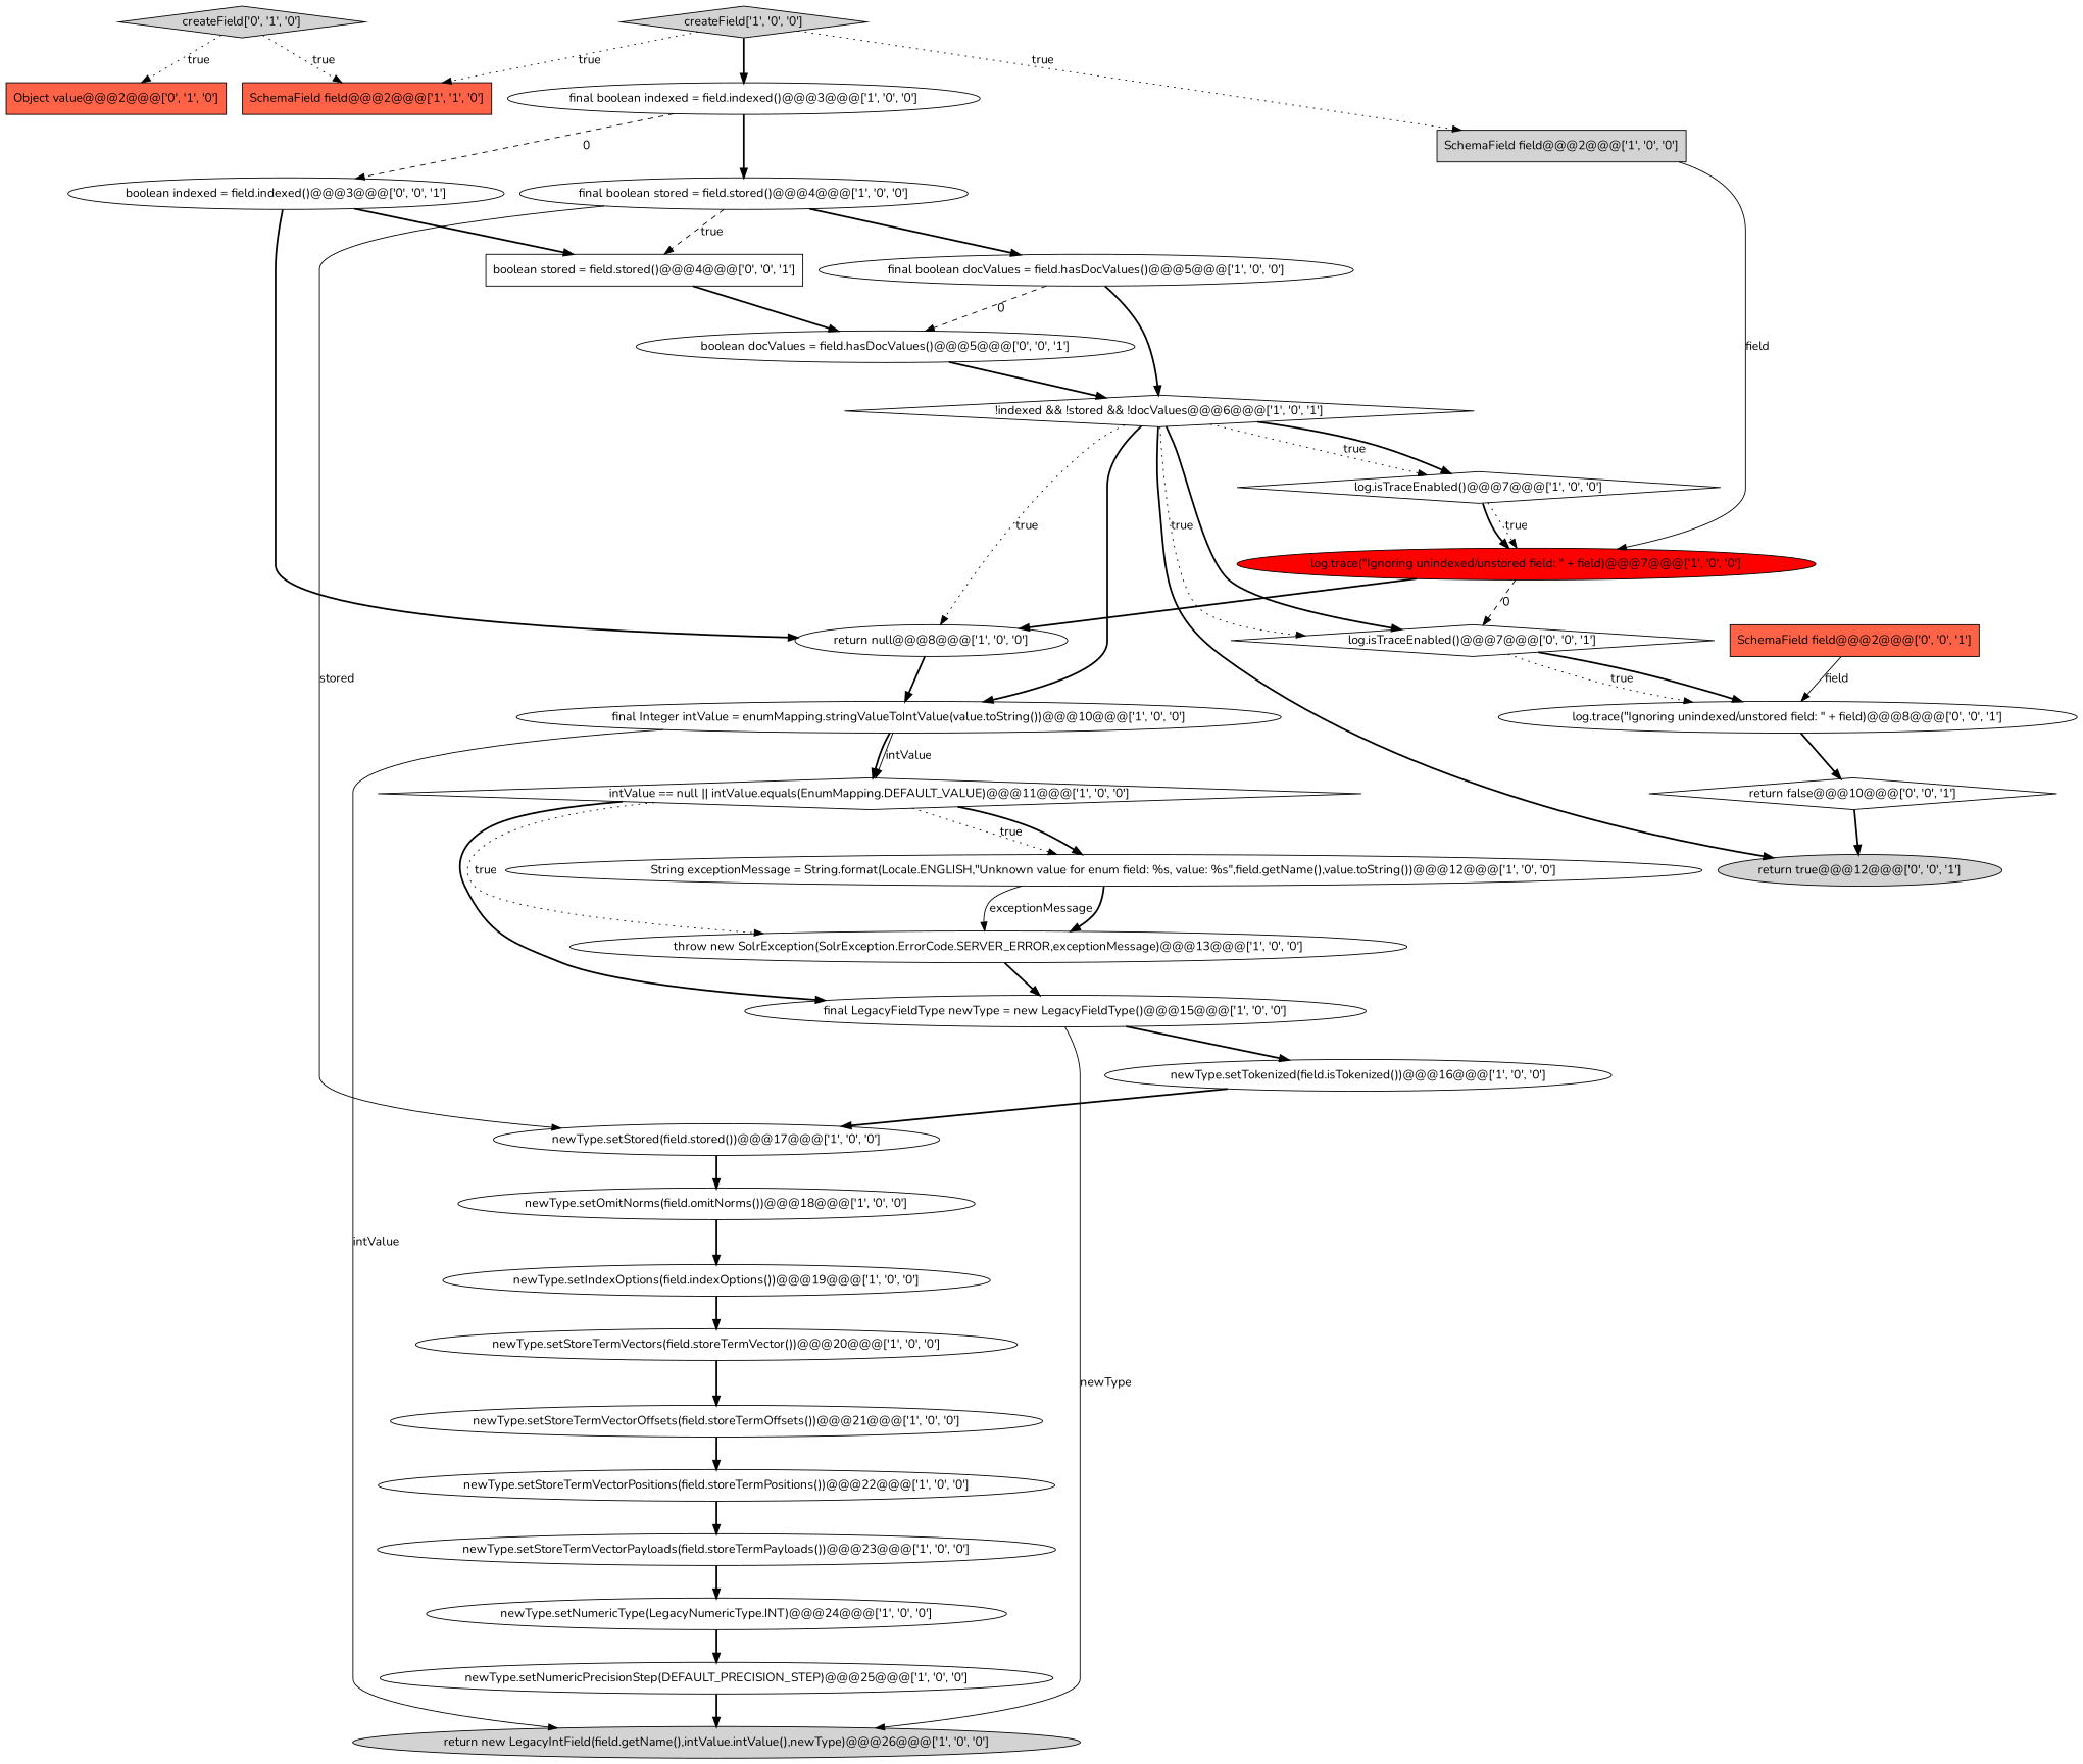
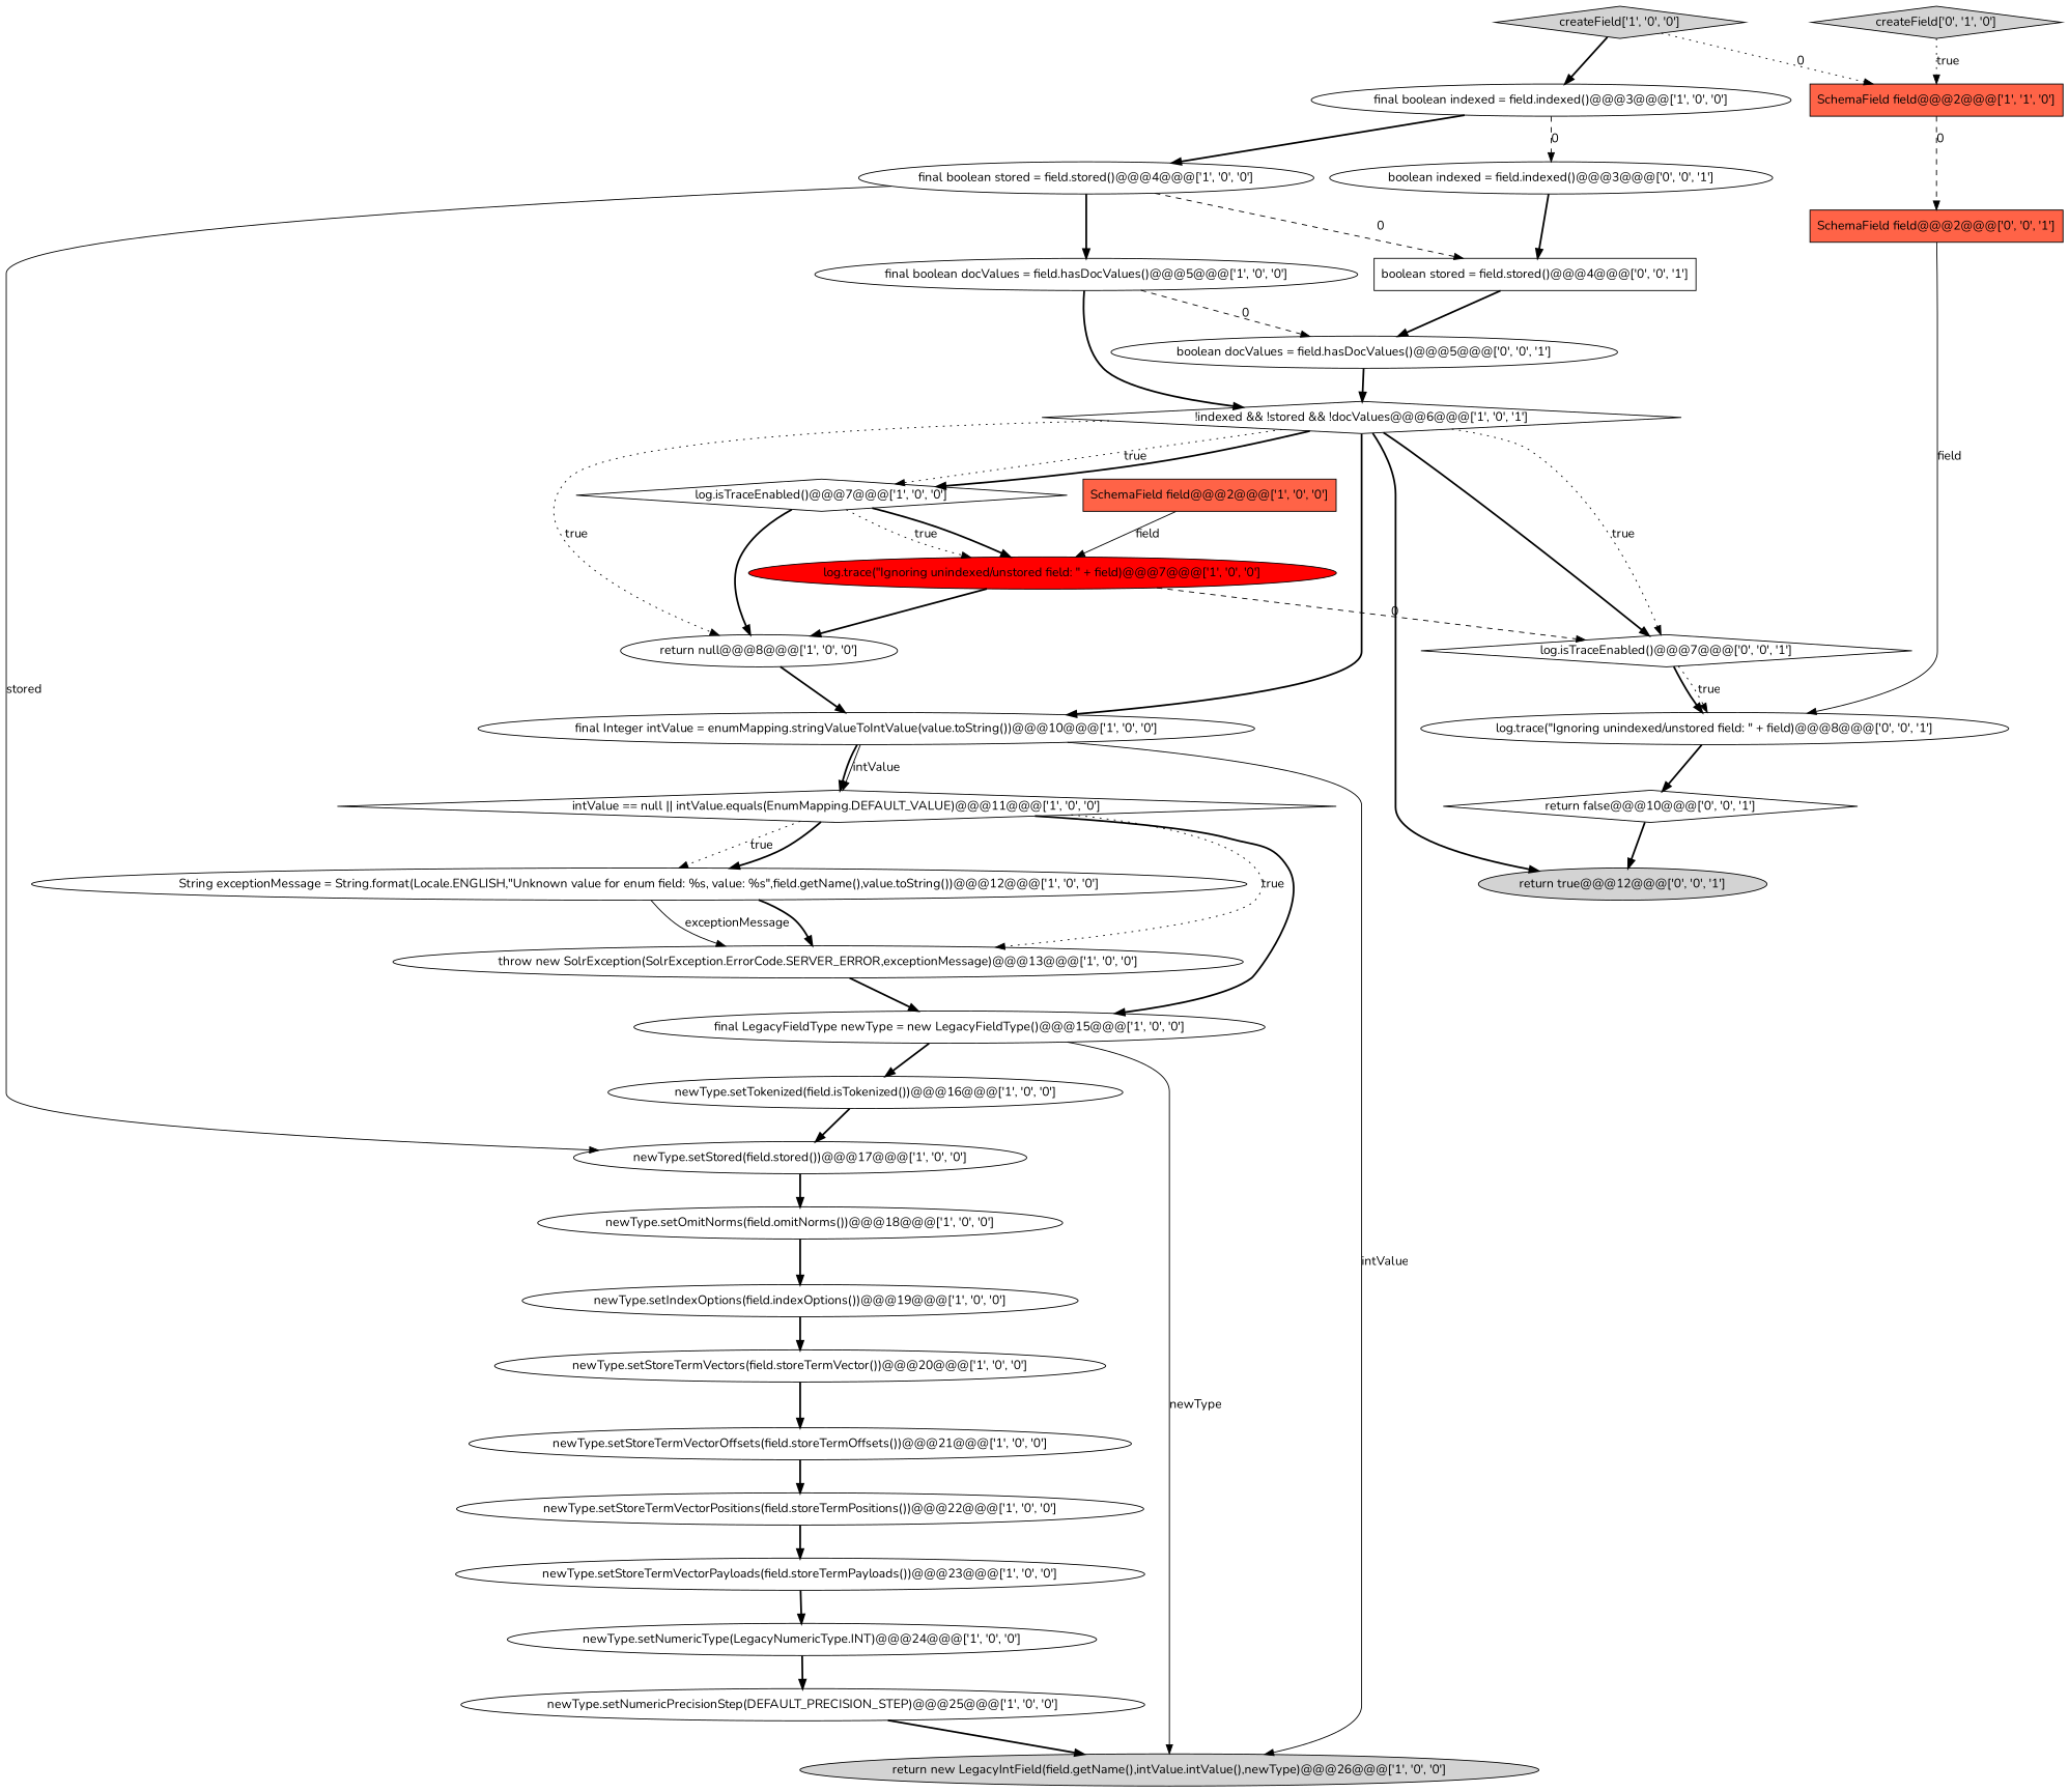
  digraph {
    fontname=Nunito
    node [fillcolor=white fontname=Nunito shape=ellipse style=filled]
    edge [fontname=Nunito style=bold]
-   n1 [fillcolor=tomato label="Object value@@@2@@@['0', '1', '0']" shape=box]
-   n2 [fillcolor=lightgray label="SchemaField field@@@2@@@['1', '0', '0']" shape=box]
+   n2 [fillcolor=tomato label="SchemaField field@@@2@@@['1', '0', '0']" shape=box]
    n3 [fillcolor=red label="log.trace(\"Ignoring unindexed/unstored field: \" + field)@@@7@@@['1', '0', '0']"]
    n4 [label="return null@@@8@@@['1', '0', '0']"]
    n5 [label="log.isTraceEnabled()@@@7@@@['0', '0', '1']" shape=diamond]
    n6 [label="!indexed && !stored && !docValues@@@6@@@['1', '0', '1']" shape=diamond]
    n7 [fillcolor=lightgray label="return true@@@12@@@['0', '0', '1']"]
    n8 [label="final Integer intValue = enumMapping.stringValueToIntValue(value.toString())@@@10@@@['1', '0', '0']"]
    n9 [label="log.isTraceEnabled()@@@7@@@['1', '0', '0']" shape=diamond]
    n10 [label="return false@@@10@@@['0', '0', '1']" shape=diamond]
    n11 [fillcolor=lightgray label="return new LegacyIntField(field.getName(),intValue.intValue(),newType)@@@26@@@['1', '0', '0']"]
    n12 [label="intValue == null || intValue.equals(EnumMapping.DEFAULT_VALUE)@@@11@@@['1', '0', '0']" shape=diamond]
    n13 [label="log.trace(\"Ignoring unindexed/unstored field: \" + field)@@@8@@@['0', '0', '1']"]
    n14 [label="newType.setStoreTermVectorOffsets(field.storeTermOffsets())@@@21@@@['1', '0', '0']"]
    n15 [label="newType.setStoreTermVectorPositions(field.storeTermPositions())@@@22@@@['1', '0', '0']"]
    n16 [label="newType.setStoreTermVectorPayloads(field.storeTermPayloads())@@@23@@@['1', '0', '0']"]
    n17 [label="boolean docValues = field.hasDocValues()@@@5@@@['0', '0', '1']"]
    n18 [label="newType.setTokenized(field.isTokenized())@@@16@@@['1', '0', '0']"]
    n19 [label="newType.setStored(field.stored())@@@17@@@['1', '0', '0']"]
    n20 [label="newType.setOmitNorms(field.omitNorms())@@@18@@@['1', '0', '0']"]
    n21 [label="String exceptionMessage = String.format(Locale.ENGLISH,\"Unknown value for enum field: %s, value: %s\",field.getName(),value.toString())@@@12@@@['1', '0', '0']"]
    n22 [label="throw new SolrException(SolrException.ErrorCode.SERVER_ERROR,exceptionMessage)@@@13@@@['1', '0', '0']"]
    n23 [label="final LegacyFieldType newType = new LegacyFieldType()@@@15@@@['1', '0', '0']"]
    n24 [fillcolor=tomato label="SchemaField field@@@2@@@['0', '0', '1']" shape=box]
    n25 [label="boolean indexed = field.indexed()@@@3@@@['0', '0', '1']"]
    n26 [label="boolean stored = field.stored()@@@4@@@['0', '0', '1']" shape=box]
    n27 [label="final boolean docValues = field.hasDocValues()@@@5@@@['1', '0', '0']"]
    n28 [label="newType.setNumericType(LegacyNumericType.INT)@@@24@@@['1', '0', '0']"]
    n29 [label="newType.setNumericPrecisionStep(DEFAULT_PRECISION_STEP)@@@25@@@['1', '0', '0']"]
    n30 [label="newType.setStoreTermVectors(field.storeTermVector())@@@20@@@['1', '0', '0']"]
    n31 [label="newType.setIndexOptions(field.indexOptions())@@@19@@@['1', '0', '0']"]
    n32 [label="final boolean indexed = field.indexed()@@@3@@@['1', '0', '0']"]
    n33 [label="final boolean stored = field.stored()@@@4@@@['1', '0', '0']"]
    n34 [fillcolor=lightgray label="createField['1', '0', '0']" shape=diamond]
    n35 [fillcolor=tomato label="SchemaField field@@@2@@@['1', '1', '0']" shape=box]
    n36 [fillcolor=lightgray label="createField['0', '1', '0']" shape=diamond]
    n2 -> n3 [label=field style=solid]
    n3 -> n4
    n3 -> n5 [label=0 style=dashed]
    n4 -> n8
    n5 -> n13
    n5 -> n13 [label=true style=dotted]
    n6 -> n4 [label=true style=dotted]
    n6 -> n5 [label=true style=dotted]
    n6 -> n5
    n6 -> n7
    n6 -> n8
    n6 -> n9 [label=true style=dotted]
    n6 -> n9
    n8 -> n11 [label=intValue style=solid]
    n8 -> n12
    n8 -> n12 [label=intValue style=solid]
    n9 -> n3 [label=true style=dotted]
    n9 -> n3
-   n25 -> n4
+   n9 -> n4
    n10 -> n7
    n12 -> n21 [label=true style=dotted]
    n12 -> n21
    n12 -> n22 [label=true style=dotted]
    n12 -> n23
    n13 -> n10
    n14 -> n15
    n15 -> n16
    n16 -> n28
    n17 -> n6
    n18 -> n19
    n19 -> n20
    n20 -> n31
    n21 -> n22 [label=exceptionMessage style=solid]
    n21 -> n22
    n22 -> n23
    n23 -> n11 [label=newType style=solid]
    n23 -> n18
    n24 -> n13 [label=field style=solid]
    n25 -> n26
    n26 -> n17
    n27 -> n6
    n27 -> n17 [label=0 style=dashed]
    n28 -> n29
    n29 -> n11
    n30 -> n14
    n31 -> n30
    n32 -> n25 [label=0 style=dashed]
    n32 -> n33
    n33 -> n19 [label=stored style=solid]
-   n33 -> n26 [label=true style=dashed]
+   n33 -> n26 [label=0 style=dashed]
    n33 -> n27
-   n34 -> n2 [label=true style=dotted]
    n34 -> n32
-   n34 -> n35 [label=true style=dotted]
-   n36 -> n1 [label=true style=dotted]
+   n34 -> n35 [label=0 style=dotted]
+   n35 -> n24 [label=0 style=dashed]
    n36 -> n35 [label=true style=dotted]
  }
